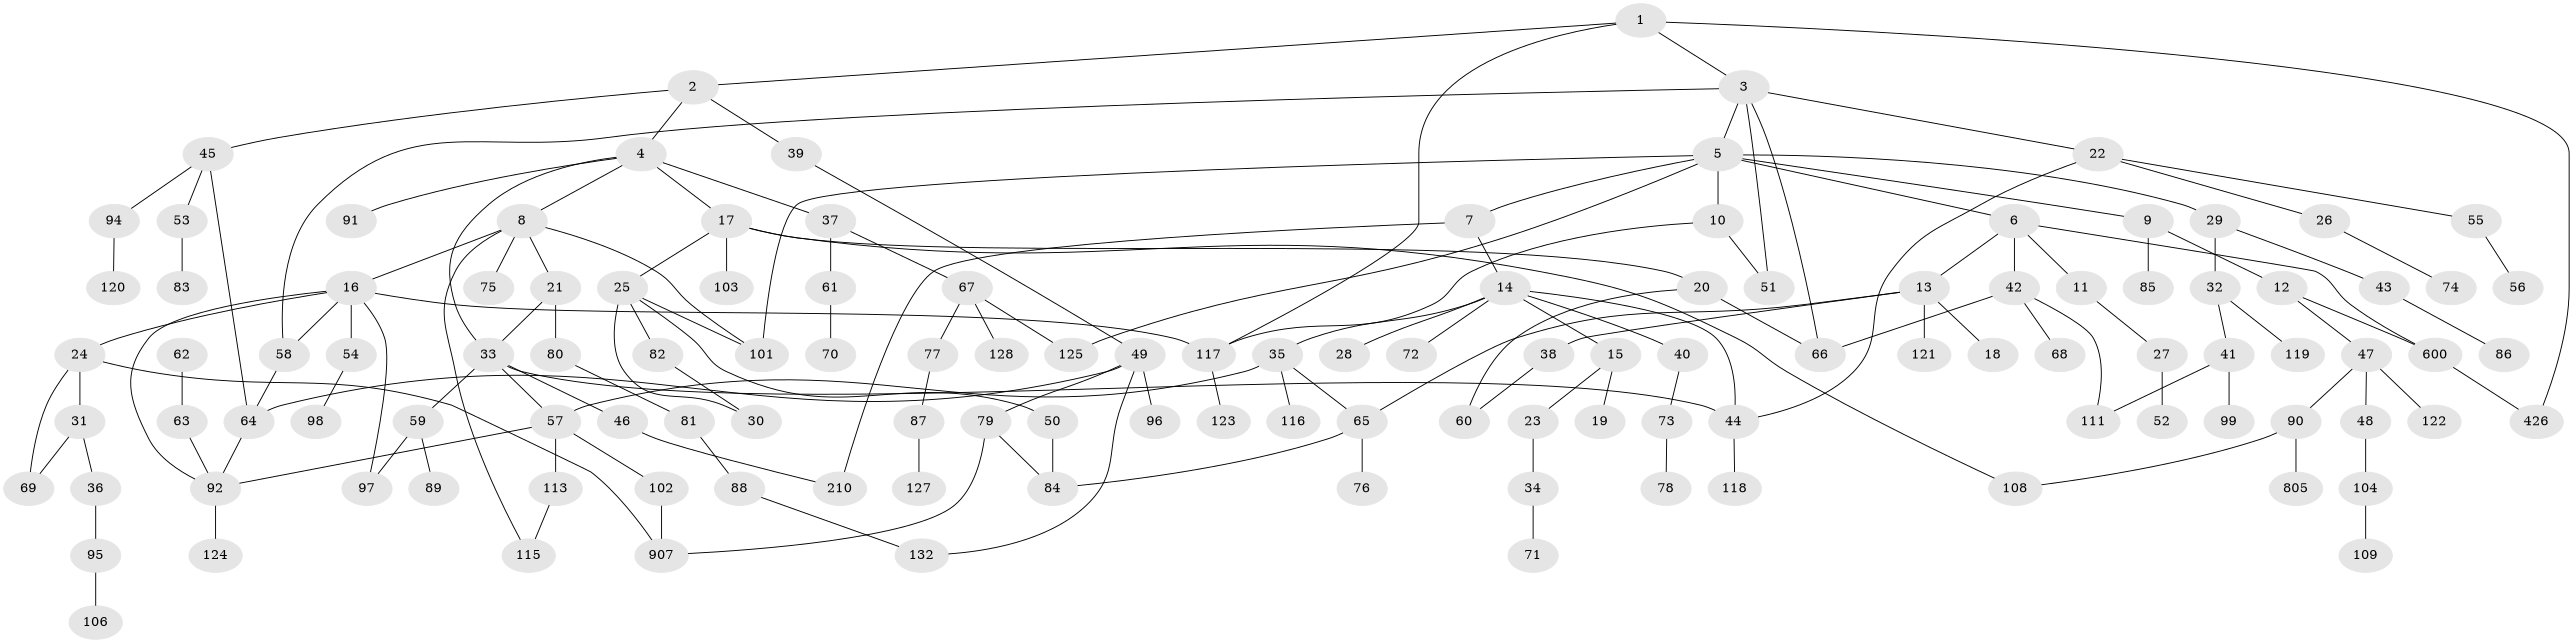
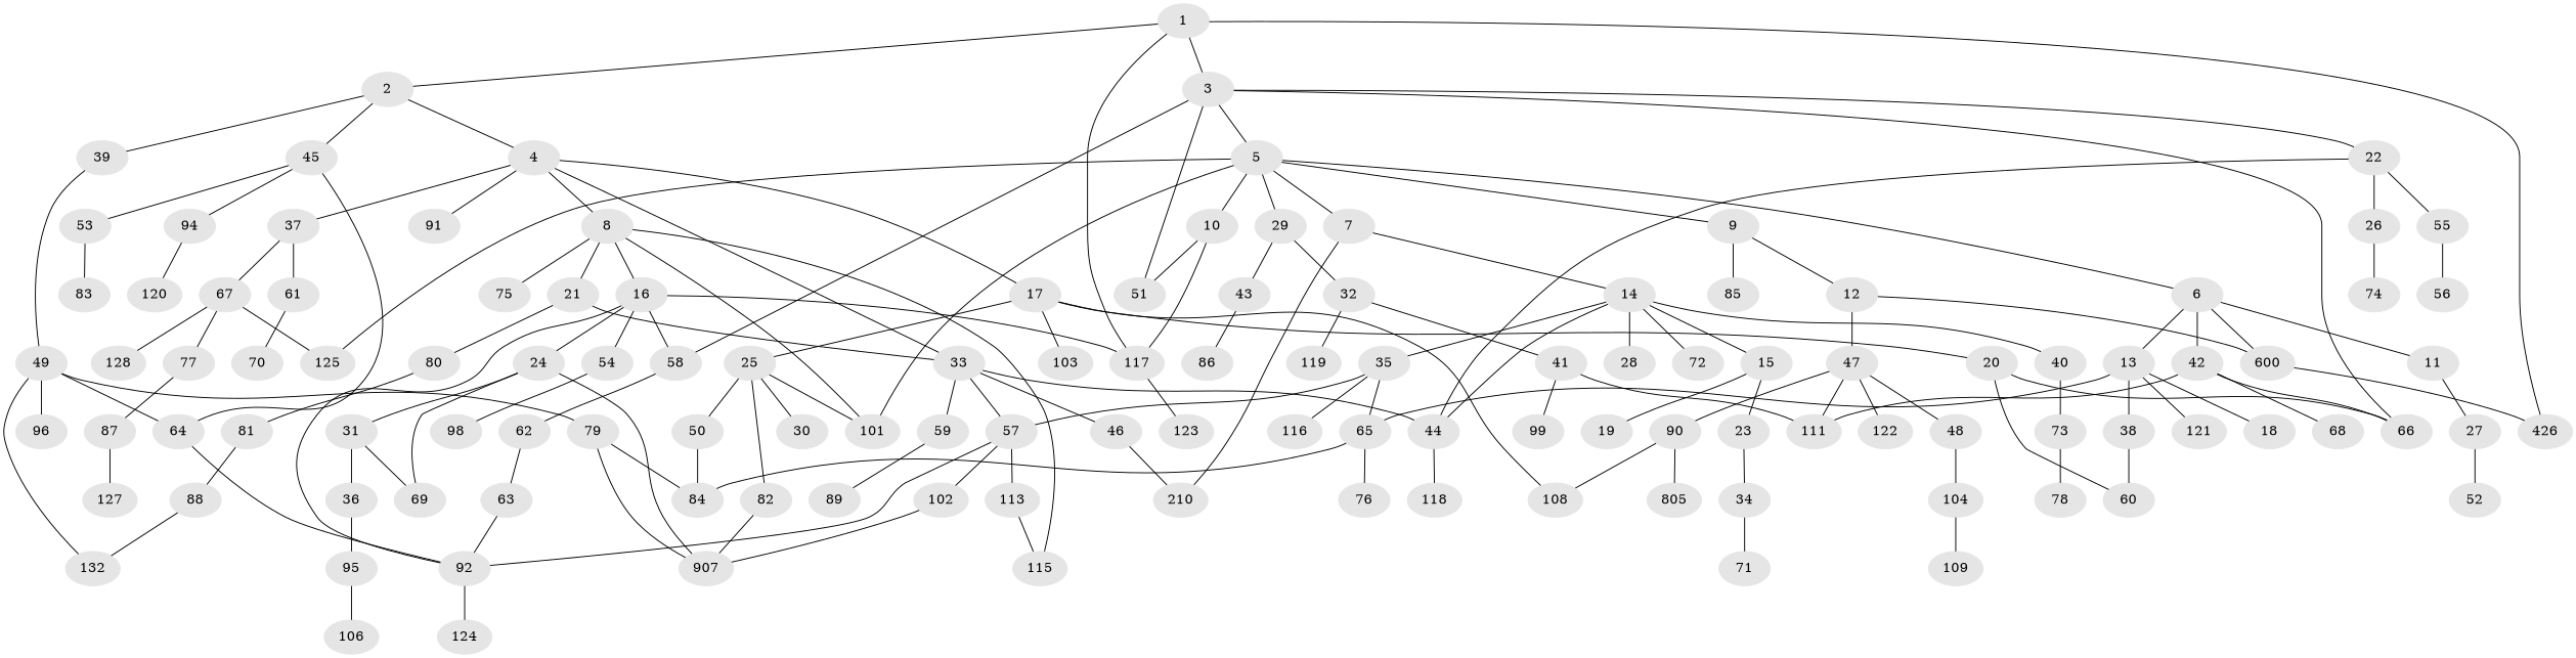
  graph {
    node [color=gray90 style=filled]
    1
    2
    3
    117
    n5 [label=426]
    4
    39
    45
    5
    22
    51
    58
    66
    123
    8
    17
    33
    37
    91
    49
    53
    64
    94
    6
    7
    9
    10
    29
    101
    125
    44
    26
    55
    62
    16
    21
    75
    115
    20
    25
    103
    108
    46
    57
    59
    61
    67
    11
    13
    42
    n51 [label=600]
    14
    n53 [label=210]
    12
    85
    32
    43
    27
    18
    38
    65
    121
    111
    68
    15
    28
    35
    40
    72
    24
    54
    92
-   97
    80
    47
    52
    48
    90
    122
    60
    84
    76
    19
    23
    116
    73
    118
    34
    31
    69
    n91 [label=907]
    98
    124
    30
    50
    82
    81
    74
    56
    71
    36
    41
    119
    86
    95
    99
    102
    113
    89
    106
    70
    77
    128
    79
    96
    n116 [label=132]
    78
    83
    120
    104
    n121 [label=805]
    109
    63
    87
    127
    88
    1 -- 2
    1 -- 3
    1 -- 117
    1 -- n5
    2 -- 4
    2 -- 39
    2 -- 45
    3 -- 5
    3 -- 22
    3 -- 51
    3 -- 58
    3 -- 66
    117 -- 123
    4 -- 8
    4 -- 17
    4 -- 33
    4 -- 37
    4 -- 91
    39 -- 49
    45 -- 53
    45 -- 64
    45 -- 94
    5 -- 6
    5 -- 7
    5 -- 9
    5 -- 10
    5 -- 29
    5 -- 101
    5 -- 125
    22 -- 44
    22 -- 26
    22 -- 55
-   58 -- 64
+   58 -- 62
    8 -- 101
    8 -- 16
    8 -- 21
    8 -- 75
    8 -- 115
    17 -- 20
    17 -- 25
    17 -- 103
    17 -- 108
    33 -- 44
    33 -- 46
    33 -- 57
    33 -- 59
    37 -- 61
    37 -- 67
    49 -- 64
    49 -- 79
    49 -- 96
    49 -- n116
    53 -- 83
    64 -- 92
    94 -- 120
    6 -- 11
    6 -- 13
    6 -- 42
    6 -- n51
    7 -- 14
    7 -- n53
    9 -- 12
    9 -- 85
    10 -- 117
    10 -- 51
    29 -- 32
    29 -- 43
    44 -- 118
    26 -- 74
    55 -- 56
    62 -- 63
    16 -- 117
    16 -- 58
    16 -- 24
    16 -- 54
    16 -- 92
-   16 -- 97
    21 -- 33
    21 -- 80
    20 -- 66
    20 -- 60
    25 -- 101
    25 -- 30
    25 -- 50
    25 -- 82
    46 -- n53
    57 -- 92
    57 -- 102
    57 -- 113
-   59 -- 97
    59 -- 89
    61 -- 70
    67 -- 125
    67 -- 77
    67 -- 128
    11 -- 27
    13 -- 18
    13 -- 38
    13 -- 65
    13 -- 121
    42 -- 66
    42 -- 111
    42 -- 68
    n51 -- n5
    14 -- 44
    14 -- 15
    14 -- 28
    14 -- 35
    14 -- 40
    14 -- 72
    12 -- n51
    12 -- 47
    32 -- 41
    32 -- 119
    43 -- 86
    27 -- 52
    38 -- 60
    65 -- 84
    65 -- 76
    15 -- 19
    15 -- 23
    35 -- 57
    35 -- 65
    35 -- 116
    40 -- 73
    24 -- 31
    24 -- 69
    24 -- n91
    54 -- 98
    92 -- 124
    80 -- 81
+   47 -- 111
    47 -- 48
    47 -- 90
    47 -- 122
    48 -- 104
    90 -- 108
    90 -- n121
    23 -- 34
    73 -- 78
    34 -- 71
    31 -- 69
    31 -- 36
    50 -- 84
-   82 -- 30
+   82 -- n91
    81 -- 88
    36 -- 95
    41 -- 111
    41 -- 99
    95 -- 106
    102 -- n91
    113 -- 115
    77 -- 87
    79 -- 84
    79 -- n91
    104 -- 109
    63 -- 92
    87 -- 127
    88 -- n116
  }
